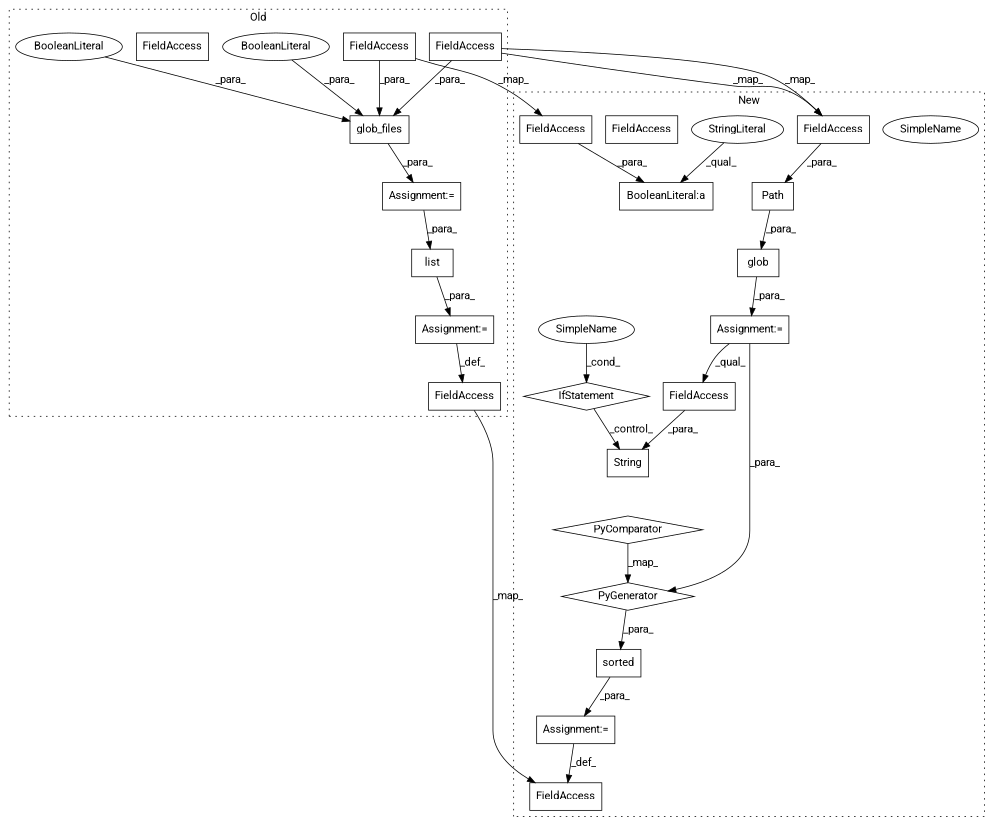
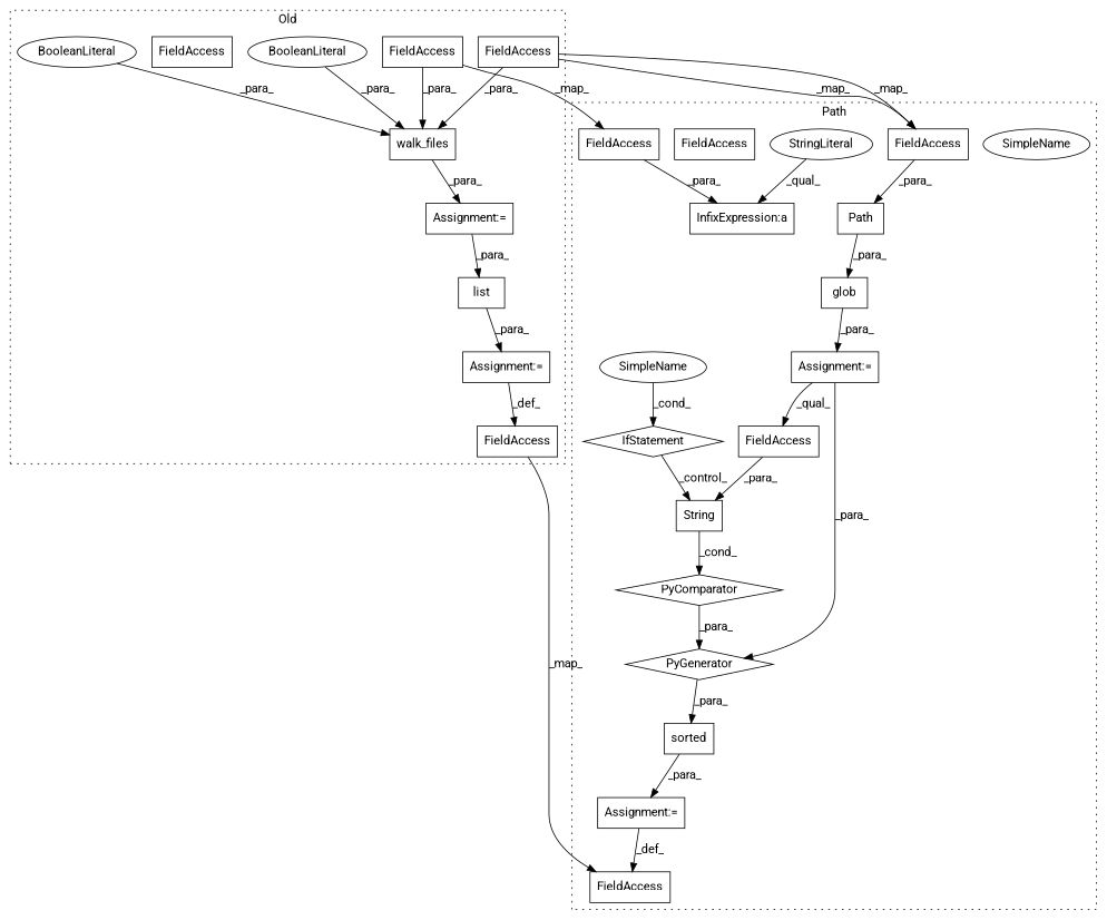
  digraph {
    fontname=Roboto
    node [a=22 fontname=Roboto l=10 s=4084 shape=box]
    edge [fontname=Roboto]
    n1 [a=32 l="5,1" label=list s="4105,4116"]
    n2 [a=7 l=1 label="Assignment:=" s=4104]
    n3 [a=7 l=1 label="Assignment:=" s=4036]
-   n4 [a=32 l="11,1" label=glob_files s="4037,4085"]
+   n4 [a=32 l="11,1" label=walk_files s="4037,4085"]
    n5 [a=9 l=5 label=BooleanLiteral s=4075 shape=ellipse]
    n6 [a=9 l=4 label=BooleanLiteral s=4081 shape=ellipse]
    n7 [l=12 label=FieldAccess s=4092]
    n8 [l=15 label=FieldAccess s=4059]
    n9 [label=FieldAccess s=4048]
    n10 [label=FieldAccess s=4048]
    n11 [a=32 l="16,-3" label=sorted s="3987,4154"]
    n12 [a=7 l=1 label="Assignment:=" s=3986]
    n13 [a=7 l=64 label="Assignment:="]
    n14 [a=32 l="5,1" label=glob s="4108,4138"]
    n15 [a=32 l="5,1" label=Path s="4091,4106"]
    n16 [a=113 l=64 label=PyComparator shape=diamond]
-   n17 [a=27 l=3 label="BooleanLiteral:a" s=4120]
+   n17 [a=27 l=3 label="InfixExpression:a" s=4120]
    n18 [l=6 label=FieldAccess s=4010]
    n19 [a=32 l="7,1" label=String s="4003,4016"]
    n20 [a=25 l=64 label=IfStatement shape=diamond]
    n21 [a=42 l=5 label=SimpleName s=4143 shape=ellipse]
    n22 [a=107 l=151 label=PyGenerator s=4003 shape=diamond]
    n23 [a=45 l=7 label=StringLiteral s=4113 shape=ellipse]
    n24 [l=12 label=FieldAccess s=3974]
    n25 [l=15 label=FieldAccess s=4123]
    n26 [label=FieldAccess s=4096]
    n27 [label=FieldAccess s=4096]
    n28 [a=42 l=5 label=SimpleName s=4143 shape=ellipse]
    subgraph cluster_1 {
      label=Old
      style=dotted
      n1
      n2
      n3
      n4
      n5
      n6
      n7
      n8
      n9
      n10
    }
    subgraph cluster_2 {
-     label=New
+     label=Path
      style=dotted
      n11
      n12
      n13
      n14
      n15
      n16
      n17
      n18
      n19
      n20
      n21
      n22
      n23
      n24
      n25
      n26
      n27
      n28
    }
    n1 -> n2 [label=_para_]
    n2 -> n7 [label=_def_]
    n3 -> n1 [label=_para_]
    n4 -> n3 [label=_para_]
    n5 -> n4 [label=_para_]
    n6 -> n4 [label=_para_]
    n7 -> n24 [label=_map_]
    n8 -> n4 [label=_para_]
    n8 -> n25 [label=_map_]
    n10 -> n4 [label=_para_]
    n10 -> n27 [label=_map_]
    n10 -> n27 [label=_map_]
    n11 -> n12 [label=_para_]
    n12 -> n24 [label=_def_]
    n13 -> n18 [label=_qual_]
    n13 -> n22 [label=_para_]
    n14 -> n13 [label=_para_]
    n15 -> n14 [label=_para_]
-   n16 -> n22 [label=_map_]
+   n16 -> n22 [label=_para_]
    n18 -> n19 [label=_para_]
+   n19 -> n16 [label=_cond_]
    n20 -> n19 [label=_control_]
    n22 -> n11 [label=_para_]
    n23 -> n17 [label=_qual_]
    n25 -> n17 [label=_para_]
    n27 -> n15 [label=_para_]
    n28 -> n20 [label=_cond_]
  }
